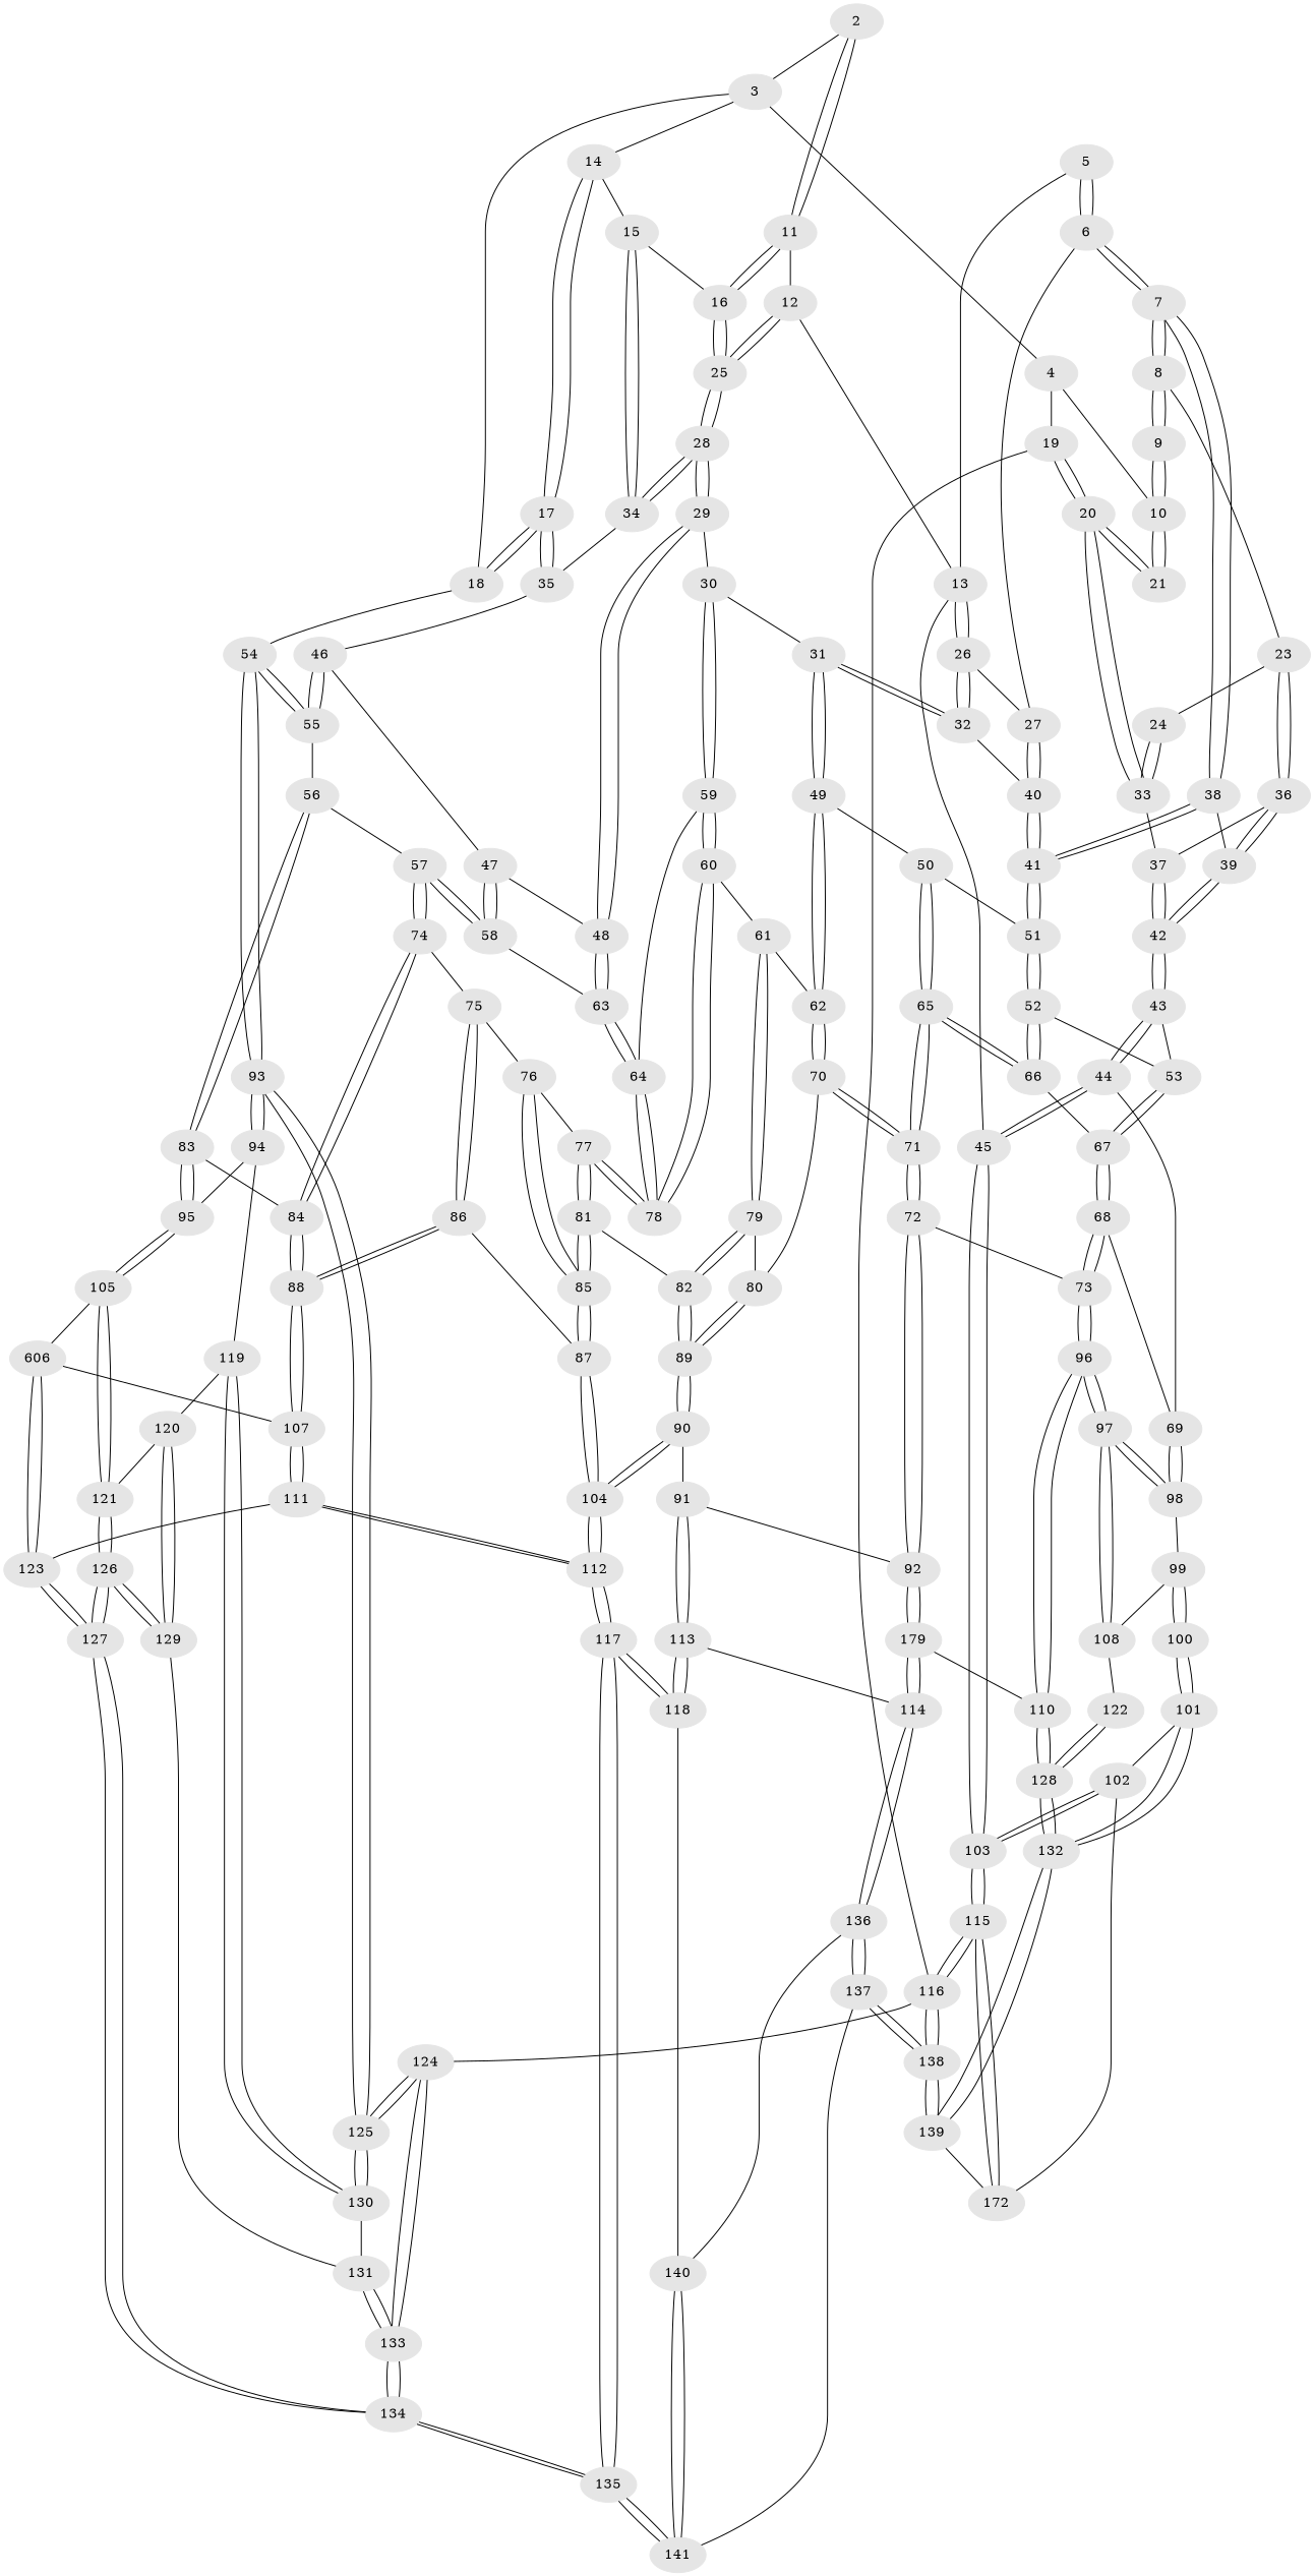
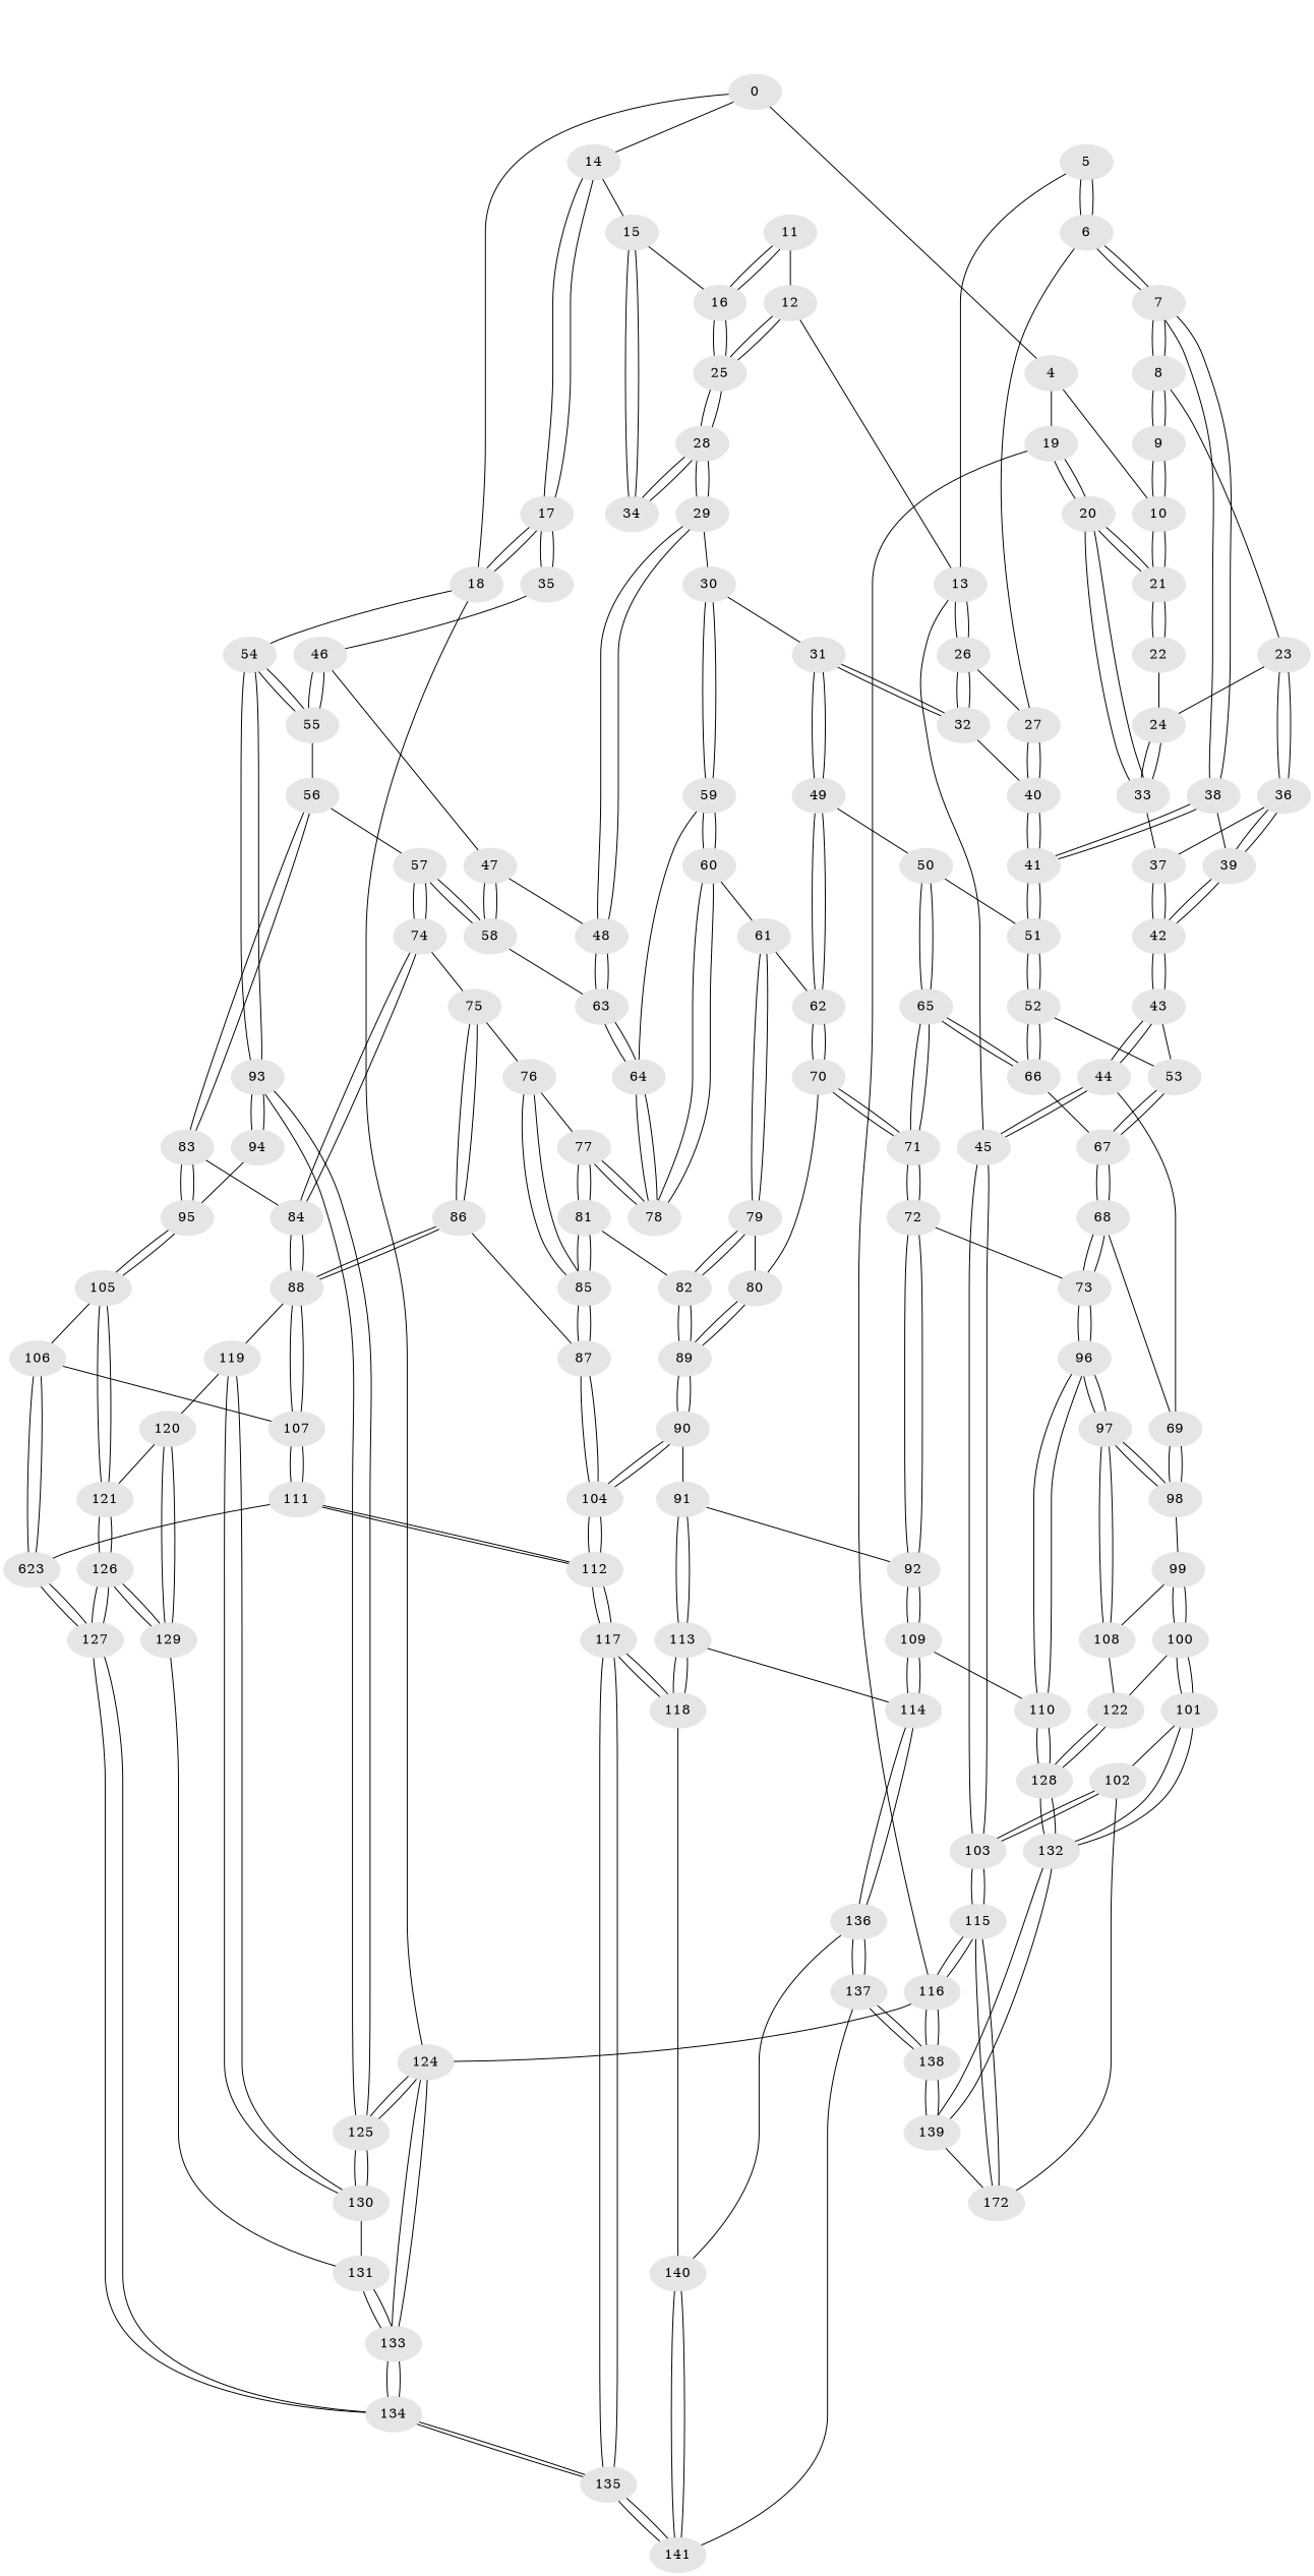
  graph {
    node [color=gray90 style=filled]
-   2
-   3
+   3 [label=0]
    11
    5
    6
    13
    4
    14
    18
    12
    16
    10
    19
    15
    17
    54
    124
    21
    20
    116
    7
    27
    26
    45
    8
    38
    40
    9
    23
    39
    41
    24
    36
+   22
    25
    28
    32
    34
    35
    46
    55
    93
    125
    133
    33
    103
    138
    37
    29
    30
    48
    31
    59
    63
    49
    60
    64
    50
    62
    42
    47
    43
    51
    52
    44
    53
    69
    67
    98
    115
    58
    56
    65
    70
    66
    71
    68
    94
    57
    83
    74
    84
    95
    75
    61
    78
    79
    80
    82
    72
    73
    96
    99
    89
    92
-   109 [label=179]
+   109
    97
    110
    76
    86
    88
    77
    85
    87
    81
    90
    105
    107
    104
    112
    111
    91
    113
    114
    118
    119
    130
    120
-   106 [label=606]
+   106
    121
    108
    128
    122
    100
    101
    102
    132
    n128 [label=172]
    139
    117
-   123
+   123 [label=623]
    126
    127
    136
    135
    140
    137
    141
    129
    131
    134
-   2 -- 3
-   2 -- 11
-   2 -- 11
    3 -- 4
    3 -- 14
    3 -- 18
    11 -- 12
    11 -- 16
    11 -- 16
    5 -- 6
    5 -- 6
    5 -- 13
    6 -- 7
    6 -- 7
    6 -- 27
    13 -- 26
    13 -- 26
    13 -- 45
    4 -- 10
    4 -- 19
    14 -- 15
    14 -- 17
    14 -- 17
    18 -- 54
+   18 -- 124
    12 -- 13
    12 -- 25
    12 -- 25
    16 -- 25
    16 -- 25
    10 -- 21
    10 -- 21
    19 -- 20
    19 -- 20
    19 -- 116
    15 -- 16
    15 -- 34
    15 -- 34
    17 -- 18
    17 -- 18
    17 -- 35
    17 -- 35
    54 -- 55
    54 -- 55
    54 -- 93
    54 -- 93
    124 -- 125
    124 -- 125
    124 -- 133
    124 -- 133
+   21 -- 22
+   21 -- 22
    20 -- 21
    20 -- 21
    20 -- 33
    20 -- 33
    116 -- 124
    116 -- 138
    116 -- 138
    7 -- 8
    7 -- 8
    7 -- 38
    7 -- 38
    27 -- 40
    27 -- 40
    26 -- 27
    26 -- 32
    26 -- 32
    45 -- 103
    45 -- 103
    8 -- 9
    8 -- 9
    8 -- 23
    38 -- 39
    38 -- 41
    38 -- 41
    40 -- 41
    40 -- 41
    9 -- 10
    9 -- 10
    23 -- 24
    23 -- 36
    23 -- 36
    39 -- 42
    39 -- 42
    41 -- 51
    41 -- 51
    24 -- 33
    24 -- 33
    36 -- 39
    36 -- 39
    36 -- 37
+   22 -- 24
    25 -- 28
    25 -- 28
    28 -- 34
    28 -- 34
    28 -- 29
    28 -- 29
    32 -- 40
-   34 -- 35
    35 -- 46
    46 -- 55
    46 -- 55
    46 -- 47
    55 -- 56
    93 -- 125
    93 -- 125
    93 -- 94
    93 -- 94
    125 -- 130
    125 -- 130
    133 -- 134
    133 -- 134
    33 -- 37
    103 -- 115
    103 -- 115
    138 -- 139
    138 -- 139
    37 -- 42
    37 -- 42
    29 -- 30
    29 -- 48
    29 -- 48
    30 -- 31
    30 -- 59
    30 -- 59
    48 -- 63
    48 -- 63
    31 -- 32
    31 -- 32
    31 -- 49
    31 -- 49
    59 -- 60
    59 -- 60
    59 -- 64
    63 -- 64
    63 -- 64
    49 -- 50
    49 -- 62
    49 -- 62
    60 -- 61
    60 -- 78
    60 -- 78
    64 -- 78
    64 -- 78
    50 -- 51
    50 -- 65
    50 -- 65
    62 -- 70
    62 -- 70
    42 -- 43
    42 -- 43
    47 -- 48
    47 -- 58
    47 -- 58
    43 -- 44
    43 -- 44
    43 -- 53
    51 -- 52
    51 -- 52
    52 -- 53
    52 -- 66
    52 -- 66
    44 -- 45
    44 -- 45
    44 -- 69
    53 -- 67
    53 -- 67
    69 -- 98
    69 -- 98
    67 -- 68
    67 -- 68
    98 -- 99
    115 -- 116
    115 -- 116
    115 -- n128
    115 -- n128
    58 -- 63
    56 -- 57
    56 -- 83
    56 -- 83
    65 -- 66
    65 -- 66
    65 -- 71
    65 -- 71
    70 -- 71
    70 -- 71
    70 -- 80
    66 -- 67
    71 -- 72
    71 -- 72
    68 -- 69
    68 -- 73
    68 -- 73
    94 -- 95
-   94 -- 119
+   88 -- 119
    57 -- 58
    57 -- 58
    57 -- 74
    57 -- 74
    83 -- 84
    83 -- 95
    83 -- 95
    74 -- 84
    74 -- 84
    74 -- 75
    84 -- 88
    84 -- 88
    95 -- 105
    95 -- 105
    75 -- 76
    75 -- 86
    75 -- 86
    61 -- 62
    61 -- 79
    61 -- 79
    79 -- 80
    79 -- 82
    79 -- 82
    80 -- 89
    80 -- 89
    82 -- 89
    82 -- 89
    72 -- 73
    72 -- 92
    72 -- 92
    73 -- 96
    73 -- 96
    96 -- 97
    96 -- 97
    96 -- 110
    96 -- 110
    99 -- 108
    99 -- 100
    99 -- 100
    89 -- 90
    89 -- 90
    92 -- 109
    92 -- 109
    109 -- 110
    109 -- 114
    109 -- 114
    97 -- 98
    97 -- 98
    97 -- 108
    97 -- 108
    110 -- 128
    110 -- 128
    76 -- 77
    76 -- 85
    76 -- 85
    86 -- 88
    86 -- 88
    86 -- 87
    88 -- 107
    88 -- 107
    77 -- 78
    77 -- 78
    77 -- 81
    77 -- 81
    85 -- 87
    85 -- 87
    87 -- 104
    87 -- 104
    81 -- 82
    81 -- 85
    81 -- 85
    90 -- 104
    90 -- 104
    90 -- 91
    105 -- 106
    105 -- 121
    105 -- 121
    107 -- 111
    107 -- 111
    104 -- 112
    104 -- 112
    112 -- 117
    112 -- 117
    111 -- 112
    111 -- 112
    111 -- 123
    91 -- 92
    91 -- 113
    91 -- 113
    113 -- 114
    113 -- 118
    113 -- 118
    114 -- 136
    114 -- 136
    118 -- 140
    119 -- 130
    119 -- 130
    119 -- 120
    130 -- 131
    120 -- 121
    120 -- 129
    120 -- 129
    106 -- 107
    106 -- 123
    106 -- 123
    121 -- 126
    121 -- 126
    108 -- 122
    128 -- 132
    128 -- 132
    122 -- 128
    122 -- 128
+   100 -- 122
    100 -- 101
    100 -- 101
    101 -- 102
    101 -- 132
    101 -- 132
    102 -- 103
    102 -- 103
    102 -- n128
    132 -- 139
    132 -- 139
    139 -- n128
    117 -- 118
    117 -- 118
    117 -- 135
    117 -- 135
    123 -- 127
    123 -- 127
    126 -- 127
    126 -- 127
    126 -- 129
    126 -- 129
    127 -- 134
    127 -- 134
    136 -- 140
    136 -- 137
    136 -- 137
    135 -- 141
    135 -- 141
    140 -- 141
    140 -- 141
    137 -- 138
    137 -- 138
    137 -- 141
    129 -- 131
    131 -- 133
    131 -- 133
    134 -- 135
    134 -- 135
  }
